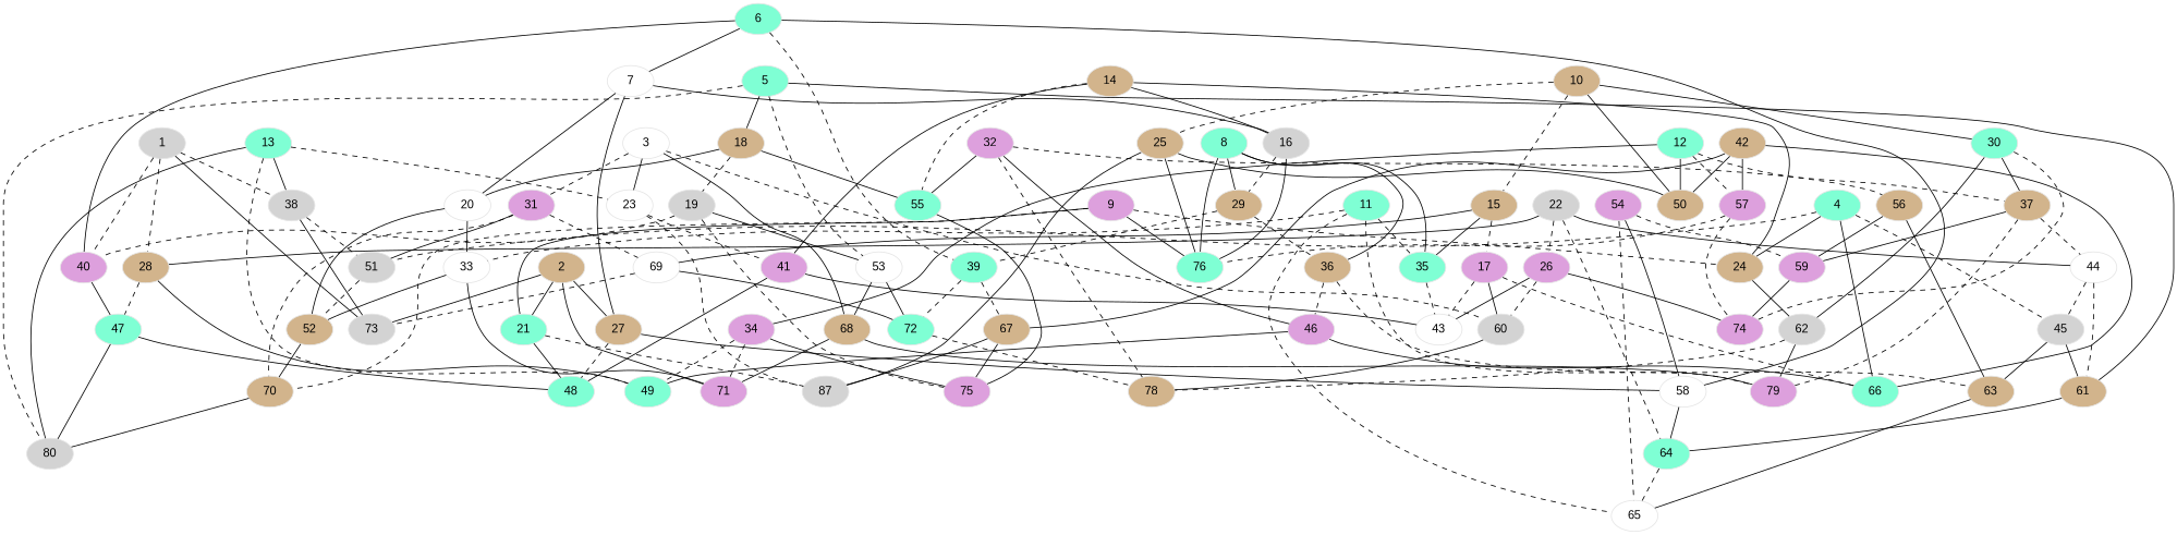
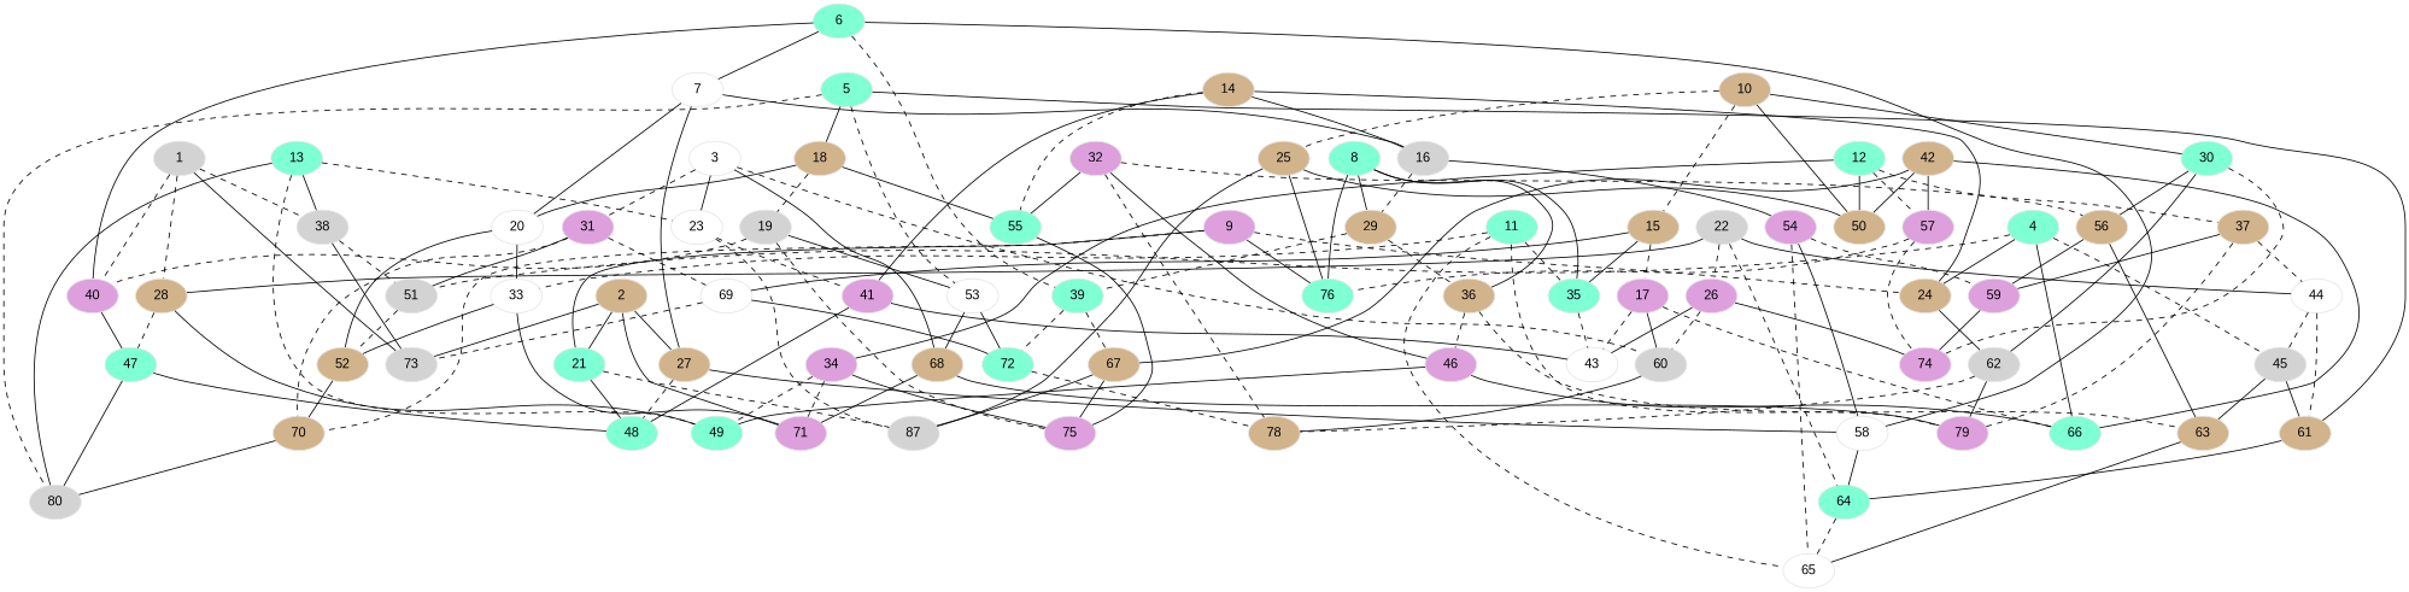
  graph {
    fontname="Liberation Sans"
    node [color=gray90 fillcolor=tan fontname="Liberation Sans" style=filled]
    edge [fontname="Liberation Sans" style=solid]
    1 [fillcolor=lightgrey]
    28
    38 [fillcolor=lightgrey]
    40 [fillcolor=plum]
    73 [fillcolor=lightgrey]
    49 [fillcolor=aquamarine]
    47 [fillcolor=aquamarine]
    51 [fillcolor=lightgrey]
    2
    21 [fillcolor=aquamarine]
    27
    71 [fillcolor=plum]
    48 [fillcolor=aquamarine]
    n14 [fillcolor=lightgrey label=87]
    58 [fillcolor=white]
    3 [fillcolor=white]
    23 [fillcolor=white]
    31 [fillcolor=plum]
    60 [fillcolor=lightgrey]
    68
    41 [fillcolor=plum]
    70
    69 [fillcolor=white]
    78
    79 [fillcolor=plum]
    4 [fillcolor=aquamarine]
    24
    45 [fillcolor=lightgrey]
    66 [fillcolor=aquamarine]
    62 [fillcolor=lightgrey]
    61
    63
    52
    5 [fillcolor=aquamarine]
    18
    53 [fillcolor=white]
    80 [fillcolor=lightgrey]
    20 [fillcolor=white]
    55 [fillcolor=aquamarine]
    19 [fillcolor=lightgrey]
    72 [fillcolor=aquamarine]
    64 [fillcolor=aquamarine]
    6 [fillcolor=aquamarine]
    7 [fillcolor=white]
    39 [fillcolor=aquamarine]
    16 [fillcolor=lightgrey]
    67
    29
    54 [fillcolor=plum]
    33 [fillcolor=white]
    8 [fillcolor=aquamarine]
    35 [fillcolor=aquamarine]
    36
    76 [fillcolor=aquamarine]
    43 [fillcolor=white]
    46 [fillcolor=plum]
    9 [fillcolor=plum]
    10
    15
    25
    30 [fillcolor=aquamarine]
    50
    17 [fillcolor=plum]
    74 [fillcolor=plum]
    56
    11 [fillcolor=aquamarine]
    65 [fillcolor=white]
    12 [fillcolor=aquamarine]
    34 [fillcolor=plum]
    37
    57 [fillcolor=plum]
    75 [fillcolor=plum]
    44 [fillcolor=white]
    59 [fillcolor=plum]
    13 [fillcolor=aquamarine]
    14
    22 [fillcolor=lightgrey]
    26 [fillcolor=plum]
    32 [fillcolor=plum]
    42
    1 -- 28 [style=dashed]
    1 -- 38 [style=dashed]
    1 -- 40 [style=dashed]
    1 -- 73
    28 -- 49
    28 -- 47 [style=dashed]
    38 -- 73
    38 -- 51 [style=dashed]
    40 -- 47
    47 -- 48
    47 -- 80
    51 -- 52 [style=dashed]
    2 -- 73
    2 -- 21
    2 -- 27
    2 -- 71
    21 -- 48
    21 -- n14 [style=dashed]
    27 -- 48 [style=dashed]
    27 -- 58
    58 -- 64
    3 -- 23
    3 -- 31 [style=dashed]
    3 -- 60 [style=dashed]
    3 -- 68
    23 -- n14 [style=dashed]
    23 -- 41 [style=dashed]
    31 -- 51
    31 -- 70 [style=dashed]
    31 -- 69 [style=dashed]
    60 -- 78
    68 -- 71
    68 -- 79
    41 -- 48
    41 -- 43
    70 -- 80
    69 -- 73 [style=dashed]
    69 -- 72
    4 -- 51 [style=dashed]
    4 -- 24
    4 -- 45 [style=dashed]
    4 -- 66
    24 -- 62
    45 -- 61
    45 -- 63
    62 -- 78 [style=dashed]
    62 -- 79
    61 -- 64
    63 -- 65
    52 -- 70
    5 -- 61
    5 -- 18
    5 -- 53 [style=dashed]
    5 -- 80 [style=dashed]
    18 -- 20
    18 -- 55
    18 -- 19 [style=dashed]
    53 -- 68
    53 -- 72
    20 -- 52
    20 -- 33
    55 -- 75
    19 -- 40 [style=dashed]
    19 -- 53
    19 -- 75 [style=dashed]
    72 -- 78 [style=dashed]
    64 -- 65 [style=dashed]
    6 -- 40
    6 -- 58
    6 -- 7
    6 -- 39 [style=dashed]
    7 -- 27
    7 -- 20
    7 -- 16
    39 -- 72 [style=dashed]
    39 -- 67 [style=dashed]
    16 -- 29 [style=dashed]
-   16 -- 76
+   16 -- 54
    67 -- n14
    67 -- 75
    29 -- 39 [style=dashed]
    29 -- 36 [style=dashed]
    54 -- 58
    54 -- 65 [style=dashed]
    54 -- 59 [style=dashed]
    33 -- 71
    33 -- 52
    8 -- 29
    8 -- 35
    8 -- 36
    8 -- 76
    35 -- 43 [style=dashed]
    36 -- 63 [style=dashed]
    36 -- 46 [style=dashed]
    46 -- 49
    46 -- 66
    9 -- 21
    9 -- 70 [style=dashed]
    9 -- 24 [style=dashed]
    9 -- 76
    10 -- 15 [style=dashed]
    10 -- 25 [style=dashed]
    10 -- 30
    10 -- 50
    15 -- 69
    15 -- 35
    15 -- 17 [style=dashed]
    25 -- n14
    25 -- 76
    25 -- 50
    30 -- 62
    30 -- 74 [style=dashed]
-   30 -- 37
+   30 -- 56
    17 -- 60
    17 -- 66 [style=dashed]
    17 -- 43 [style=dashed]
    56 -- 63
    56 -- 59
    11 -- 79 [style=dashed]
    11 -- 33 [style=dashed]
    11 -- 35 [style=dashed]
    11 -- 65 [style=dashed]
    12 -- 50
    12 -- 34
    12 -- 37 [style=dashed]
    12 -- 57 [style=dashed]
    34 -- 49 [style=dashed]
    34 -- 71 [style=dashed]
    34 -- 75
    37 -- 79 [style=dashed]
    37 -- 44 [style=dashed]
    37 -- 59
    57 -- 76 [style=dashed]
    57 -- 74 [style=dashed]
    44 -- 45 [style=dashed]
    44 -- 61 [style=dashed]
    59 -- 74
    13 -- 38
    13 -- 49 [style=dashed]
    13 -- 23 [style=dashed]
    13 -- 80
    14 -- 41
    14 -- 24
    14 -- 55 [style=dashed]
    14 -- 16
    22 -- 28
    22 -- 64 [style=dashed]
    22 -- 44
    22 -- 26 [style=dashed]
    26 -- 60 [style=dashed]
    26 -- 43
    26 -- 74
    32 -- 78 [style=dashed]
    32 -- 55
    32 -- 46
    32 -- 56 [style=dashed]
    42 -- 66
    42 -- 67
    42 -- 50
    42 -- 57
  }
